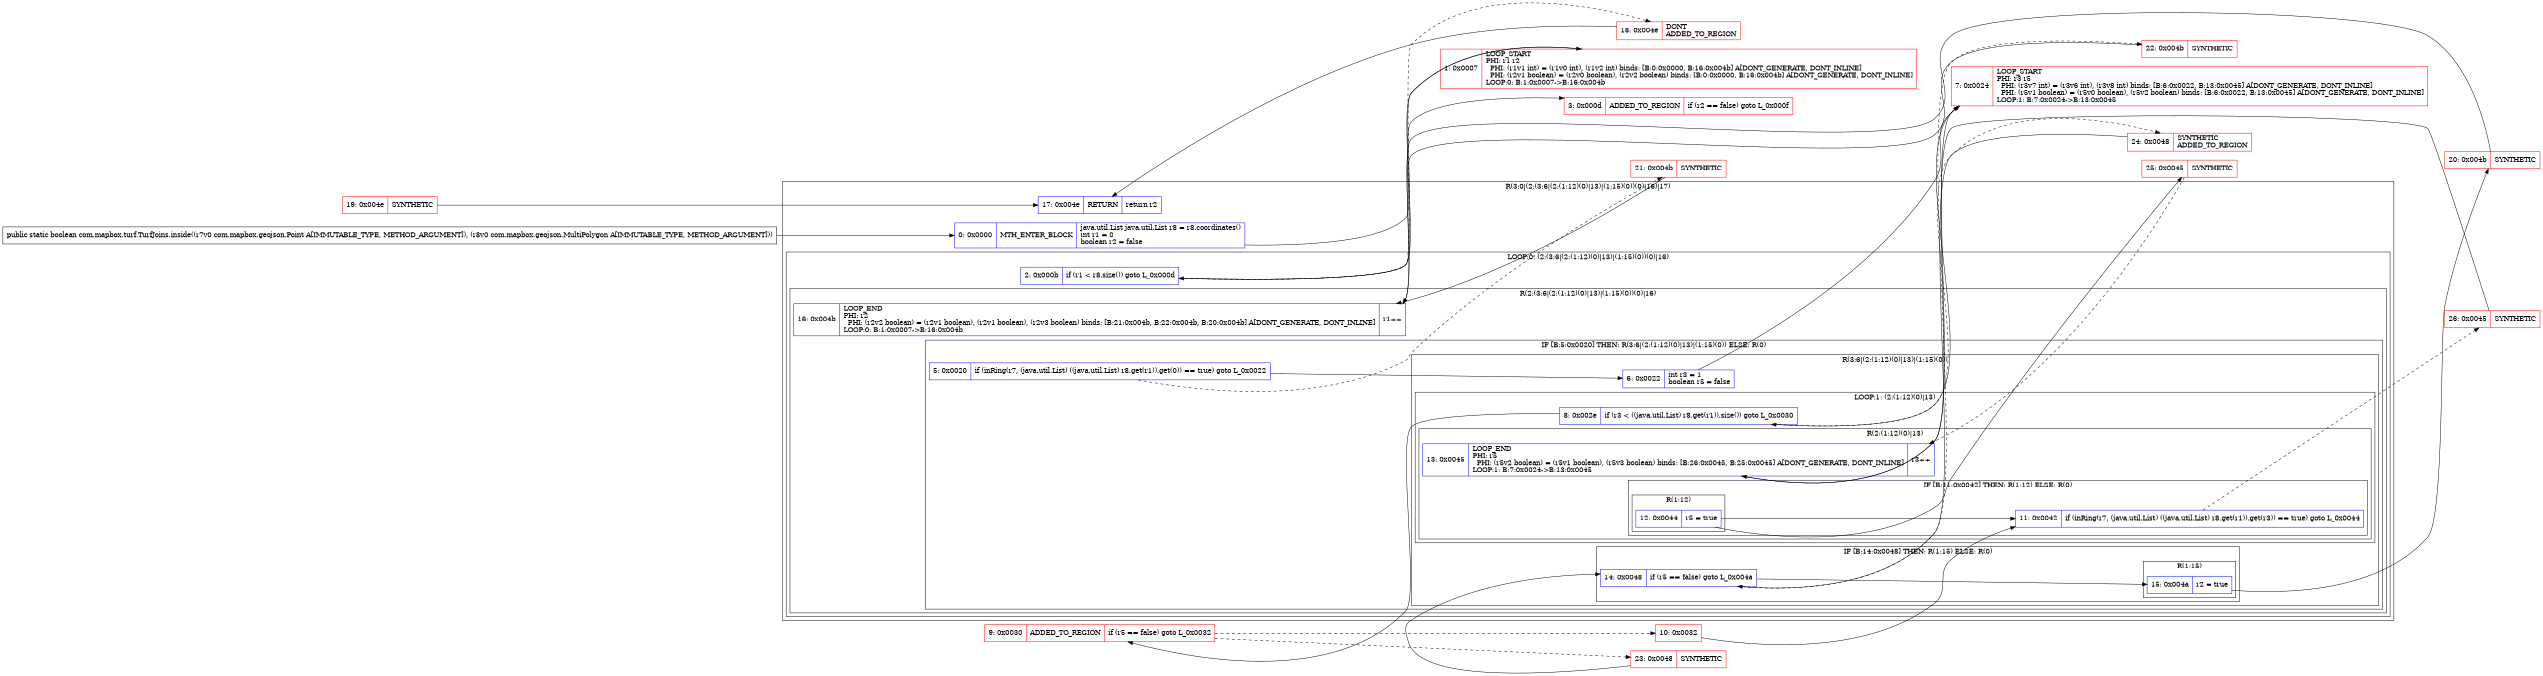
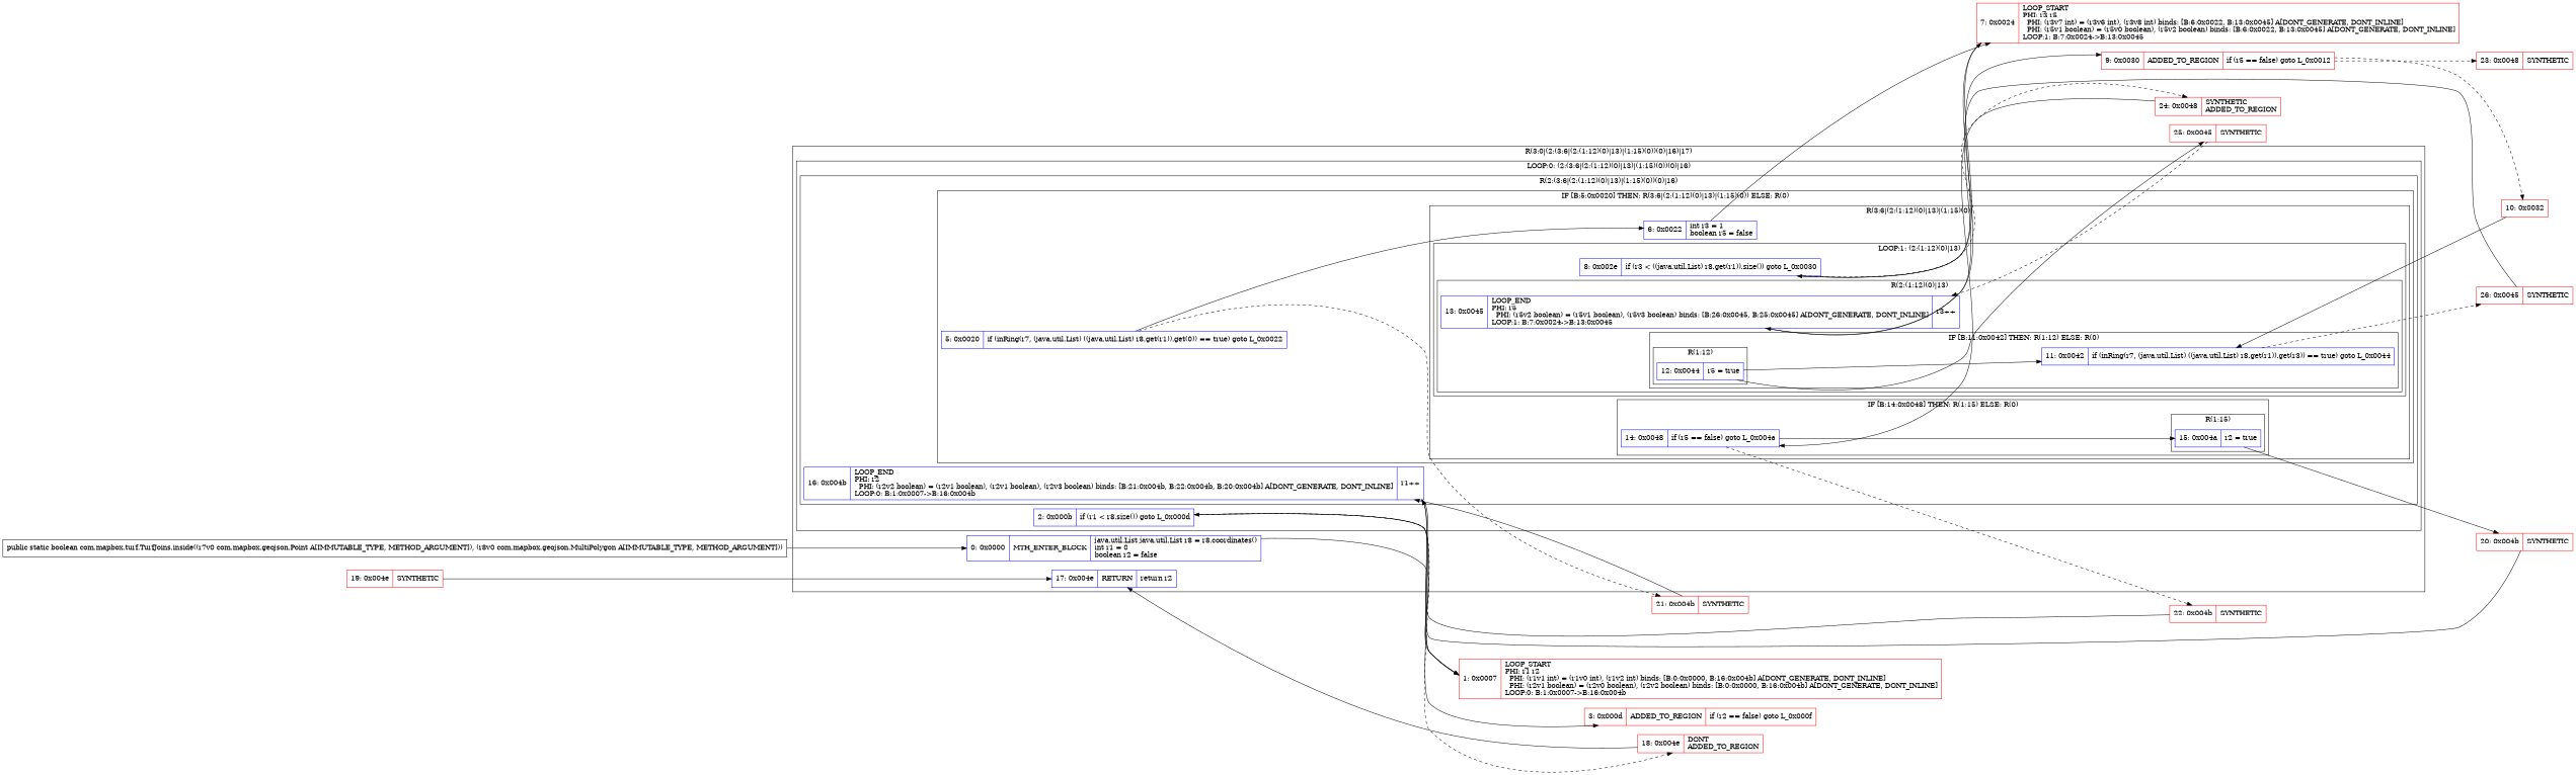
  digraph {
    rankdir=LR
    node [color=red shape=record]
    n1 [color=blue label="{12\:\ 0x0044|r5 = true\l}"]
    n2 [color=blue label="{11\:\ 0x0042|if (inRing(r7, (java.util.List) ((java.util.List) r8.get(r1)).get(r3)) == true) goto L_0x0044\l}"]
    n3 [color=blue label="{13\:\ 0x0045|LOOP_END\lPHI: r5 \l  PHI: (r5v2 boolean) = (r5v1 boolean), (r5v3 boolean) binds: [B:26:0x0045, B:25:0x0045] A[DONT_GENERATE, DONT_INLINE]\lLOOP:1: B:7:0x0024\-\>B:13:0x0045\l|r3++\l}"]
    n4 [color=blue label="{8\:\ 0x002e|if (r3 \< ((java.util.List) r8.get(r1)).size()) goto L_0x0030\l}"]
    n5 [color=blue label="{15\:\ 0x004a|r2 = true\l}"]
    n6 [color=blue label="{14\:\ 0x0048|if (r5 == false) goto L_0x004a\l}"]
    n7 [color=blue label="{6\:\ 0x0022|int r3 = 1\lboolean r5 = false\l}"]
    n8 [color=blue label="{5\:\ 0x0020|if (inRing(r7, (java.util.List) ((java.util.List) r8.get(r1)).get(0)) == true) goto L_0x0022\l}"]
    n9 [color=blue label="{16\:\ 0x004b|LOOP_END\lPHI: r2 \l  PHI: (r2v2 boolean) = (r2v1 boolean), (r2v1 boolean), (r2v3 boolean) binds: [B:21:0x004b, B:22:0x004b, B:20:0x004b] A[DONT_GENERATE, DONT_INLINE]\lLOOP:0: B:1:0x0007\-\>B:16:0x004b\l|r1++\l}"]
    n10 [color=blue label="{2\:\ 0x000b|if (r1 \< r8.size()) goto L_0x000d\l}"]
    n11 [color=blue label="{0\:\ 0x0000|MTH_ENTER_BLOCK\l|java.util.List java.util.List r8 = r8.coordinates()\lint r1 = 0\lboolean r2 = false\l}"]
    n12 [color=blue label="{17\:\ 0x004e|RETURN\l|return r2\l}"]
    n13 [label="{25\:\ 0x0045|SYNTHETIC\l}"]
    n14 [label="{26\:\ 0x0045|SYNTHETIC\l}"]
    n15 [label="{7\:\ 0x0024|LOOP_START\lPHI: r3 r5 \l  PHI: (r3v7 int) = (r3v6 int), (r3v8 int) binds: [B:6:0x0022, B:13:0x0045] A[DONT_GENERATE, DONT_INLINE]\l  PHI: (r5v1 boolean) = (r5v0 boolean), (r5v2 boolean) binds: [B:6:0x0022, B:13:0x0045] A[DONT_GENERATE, DONT_INLINE]\lLOOP:1: B:7:0x0024\-\>B:13:0x0045\l}"]
-   n16 [label="{9\:\ 0x0030|ADDED_TO_REGION\l|if (r5 == false) goto L_0x0032\l}"]
+   n16 [label="{9\:\ 0x0030|ADDED_TO_REGION\l|if (r5 == false) goto L_0x0012\l}"]
    n17 [label="{24\:\ 0x0048|SYNTHETIC\lADDED_TO_REGION\l}"]
    n18 [label="{20\:\ 0x004b|SYNTHETIC\l}"]
    n19 [label="{22\:\ 0x004b|SYNTHETIC\l}"]
    n20 [label="{21\:\ 0x004b|SYNTHETIC\l}"]
    n21 [label="{1\:\ 0x0007|LOOP_START\lPHI: r1 r2 \l  PHI: (r1v1 int) = (r1v0 int), (r1v2 int) binds: [B:0:0x0000, B:16:0x004b] A[DONT_GENERATE, DONT_INLINE]\l  PHI: (r2v1 boolean) = (r2v0 boolean), (r2v2 boolean) binds: [B:0:0x0000, B:16:0x004b] A[DONT_GENERATE, DONT_INLINE]\lLOOP:0: B:1:0x0007\-\>B:16:0x004b\l}"]
    n22 [label="{3\:\ 0x000d|ADDED_TO_REGION\l|if (r2 == false) goto L_0x000f\l}"]
    n23 [label="{18\:\ 0x004e|DONT\lADDED_TO_REGION\l}"]
    n24 [label="{10\:\ 0x0032}"]
    n25 [label="{23\:\ 0x0048|SYNTHETIC\l}"]
    n26 [label="{19\:\ 0x004e|SYNTHETIC\l}"]
    n27 [label="{public static boolean com.mapbox.turf.TurfJoins.inside((r7v0 com.mapbox.geojson.Point A[IMMUTABLE_TYPE, METHOD_ARGUMENT]), (r8v0 com.mapbox.geojson.MultiPolygon A[IMMUTABLE_TYPE, METHOD_ARGUMENT])) }" color=""]
    subgraph cluster_1 {
      label="R(3:0|(2:(3:6|(2:(1:12)(0)|13)|(1:15)(0))(0)|16)|17)"
      n11
      n12
      subgraph cluster_2 {
        label="LOOP:0: (2:(3:6|(2:(1:12)(0)|13)|(1:15)(0))(0)|16)"
        n10
        subgraph cluster_3 {
          label="R(2:(3:6|(2:(1:12)(0)|13)|(1:15)(0))(0)|16)"
          n9
          subgraph cluster_4 {
            label="IF [B:5:0x0020] THEN: R(3:6|(2:(1:12)(0)|13)|(1:15)(0)) ELSE: R(0)"
            n8
            subgraph cluster_5 {
              label="R(3:6|(2:(1:12)(0)|13)|(1:15)(0))"
              n7
              subgraph cluster_6 {
                label="LOOP:1: (2:(1:12)(0)|13)"
                n4
                subgraph cluster_7 {
                  label="R(2:(1:12)(0)|13)"
                  n3
                  subgraph cluster_8 {
                    label="IF [B:11:0x0042] THEN: R(1:12) ELSE: R(0)"
                    n2
                    subgraph cluster_9 {
                      label="R(1:12)"
                      n1
                    }
                    subgraph cluster_10 {
                      label="R(0)"
                    }
                  }
                }
              }
              subgraph cluster_11 {
                label="IF [B:14:0x0048] THEN: R(1:15) ELSE: R(0)"
                n6
                subgraph cluster_12 {
                  label="R(1:15)"
                  n5
                }
                subgraph cluster_13 {
                  label="R(0)"
                }
              }
            }
            subgraph cluster_14 {
              label="R(0)"
            }
          }
        }
      }
    }
    n1 -> n2
    n1 -> n13
    n2 -> n14 [style=dashed]
    n3 -> n15
    n4 -> n16
    n4 -> n17 [style=dashed]
    n5 -> n18
    n6 -> n5
    n6 -> n19 [style=dashed]
    n7 -> n15
    n8 -> n7
    n8 -> n20 [style=dashed]
+   n9 -> n21
    n10 -> n22
    n10 -> n23 [style=dashed]
    n11 -> n21
    n13 -> n3 [style=dashed]
    n14 -> n3
    n15 -> n4
    n16 -> n24 [style=dashed]
    n16 -> n25 [style=dashed]
    n17 -> n6
    n18 -> n9
    n19 -> n9
    n20 -> n9
    n21 -> n10
    n23 -> n12
    n24 -> n2
-   n25 -> n6
    n26 -> n12
    n27 -> n11
  }
